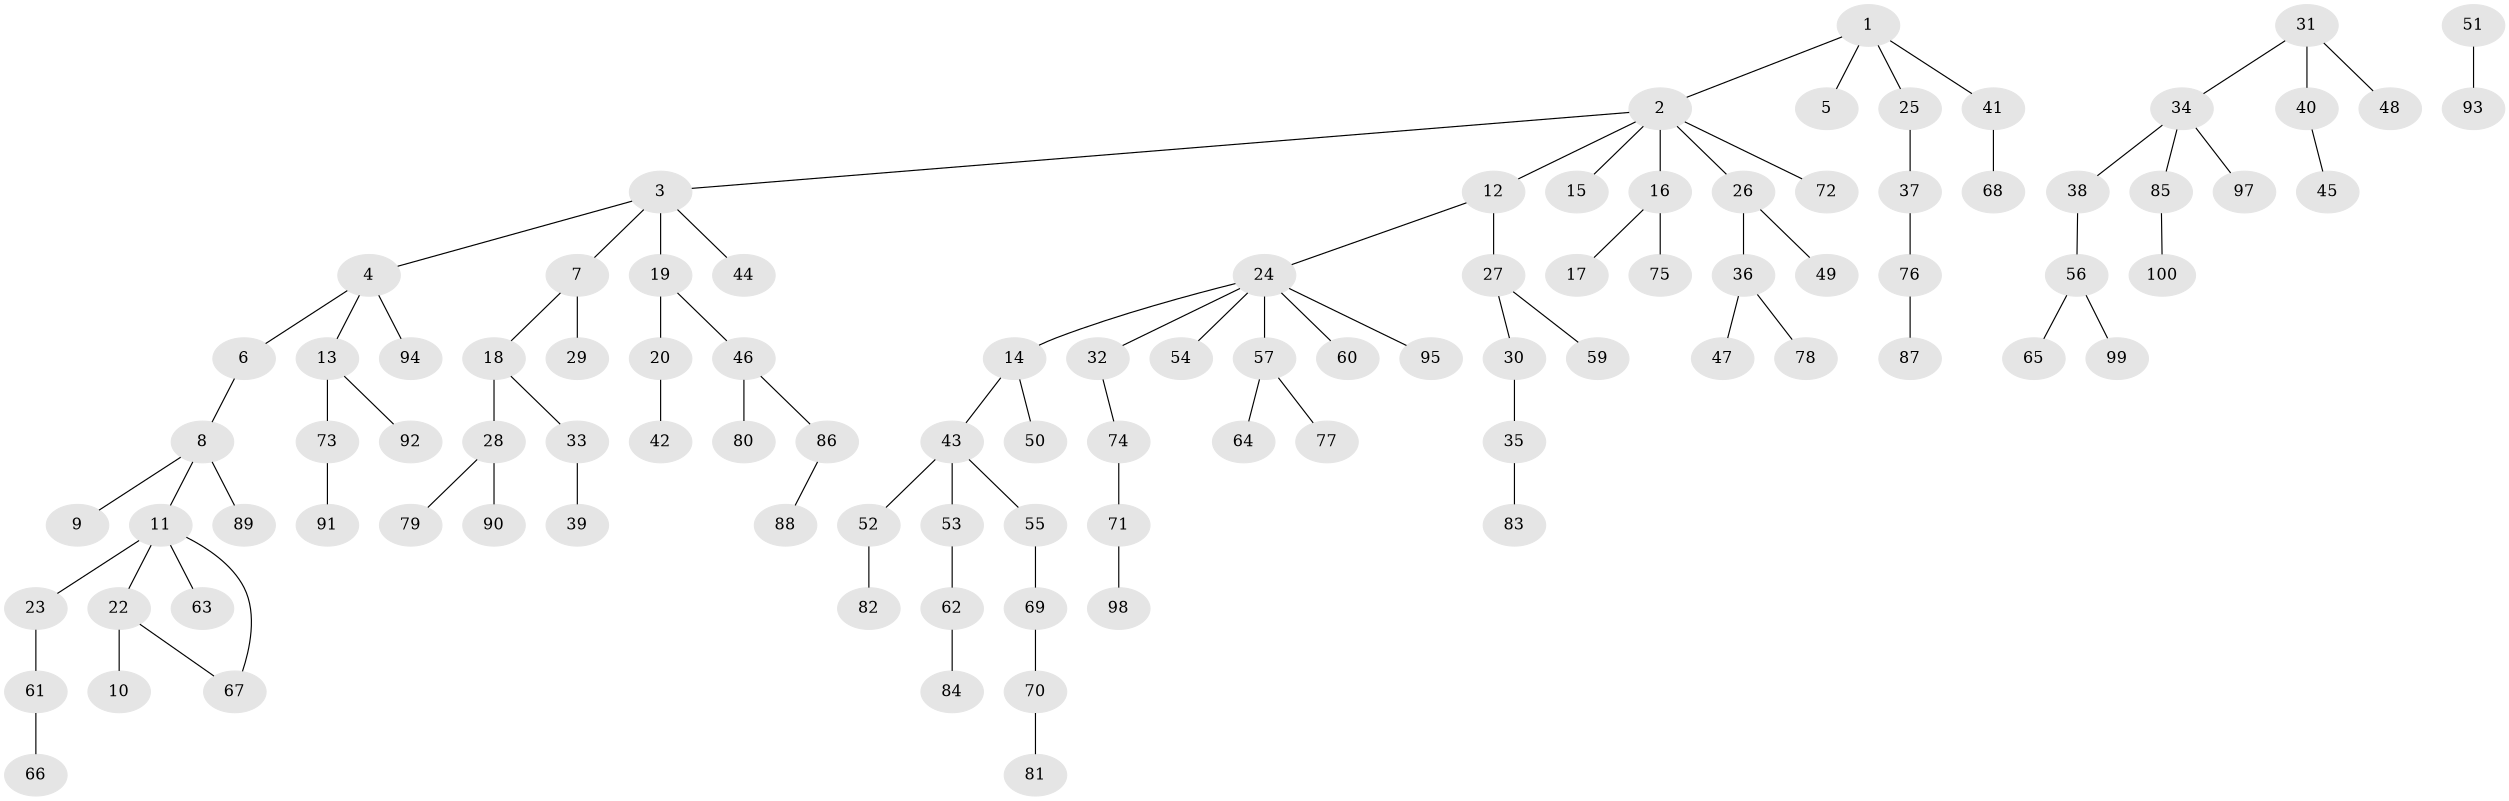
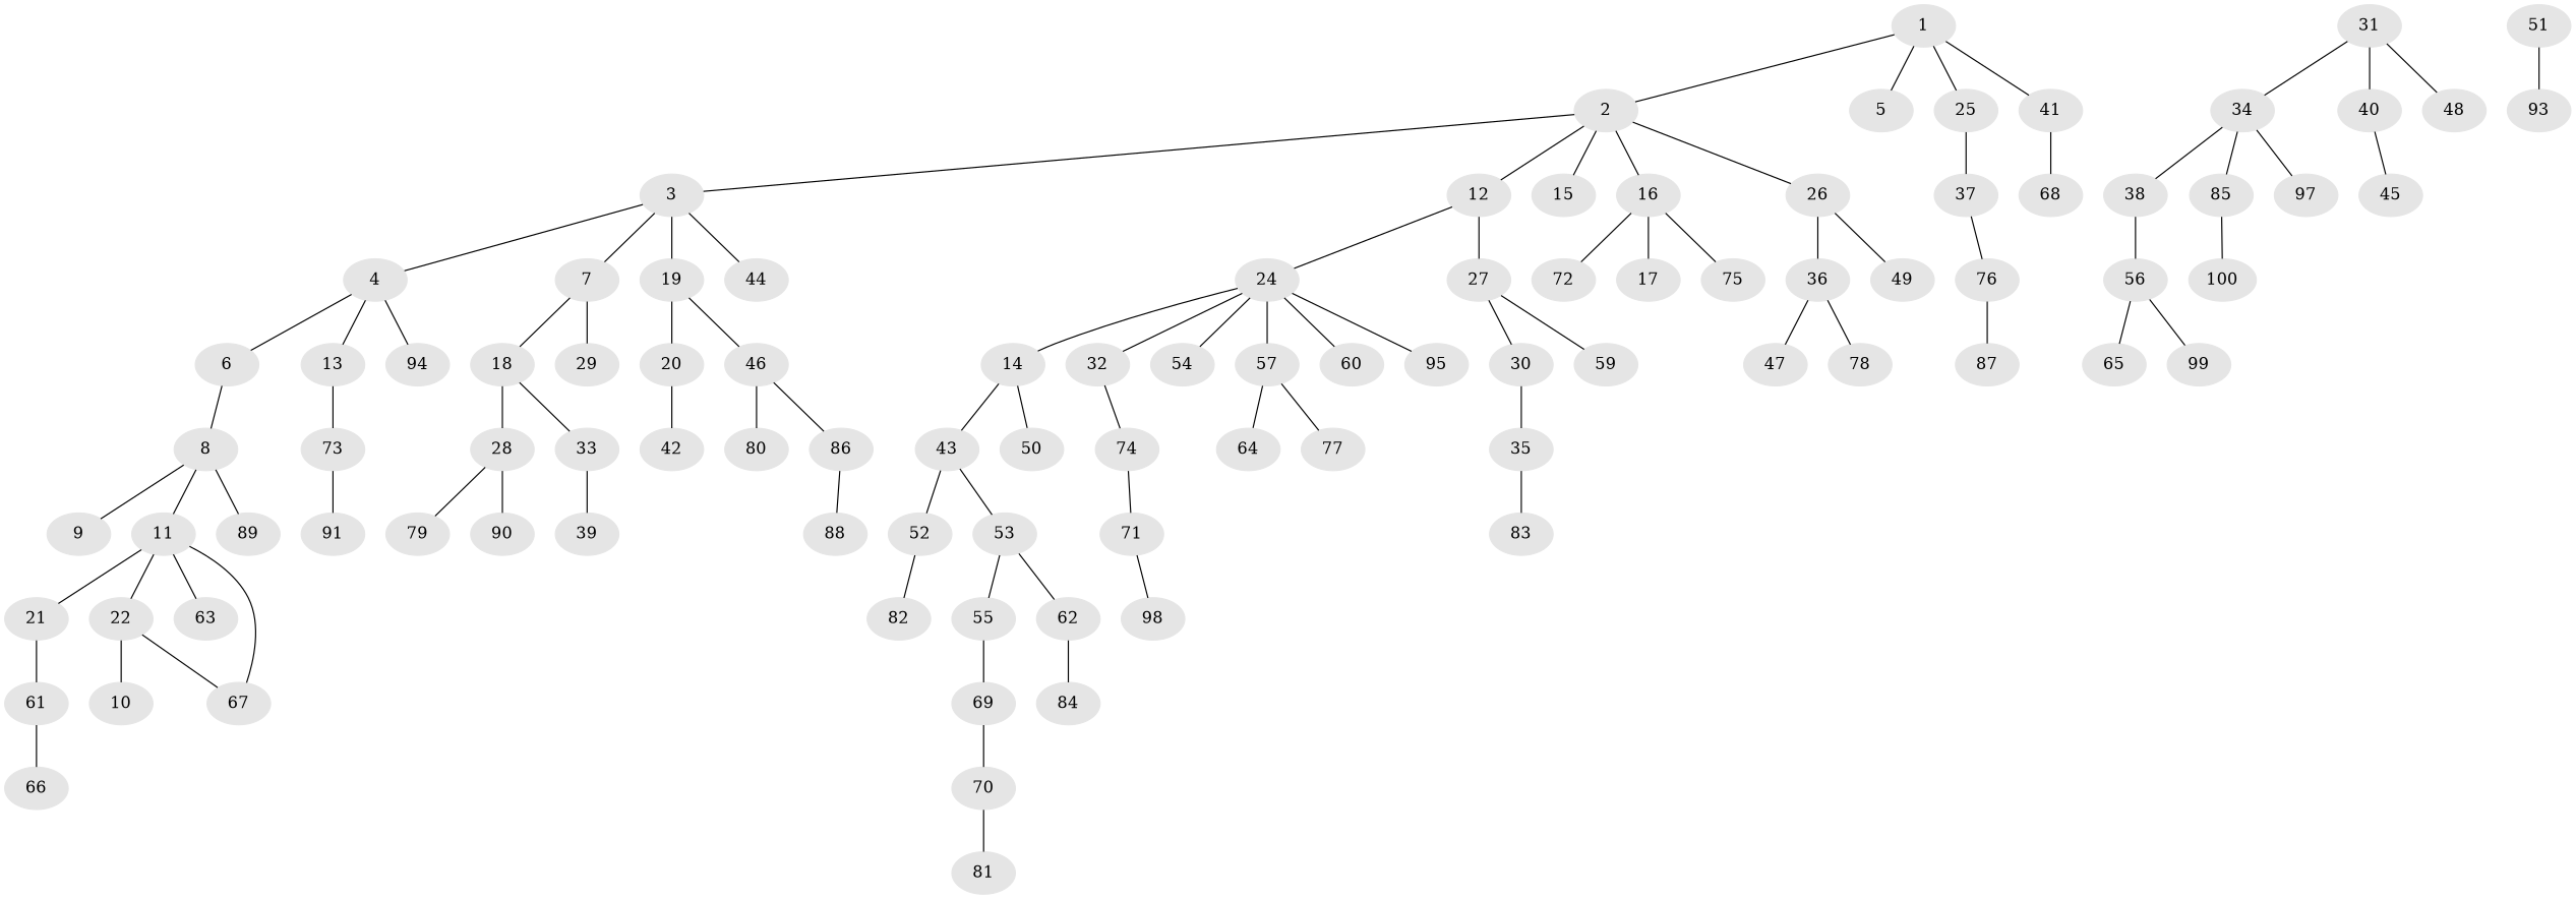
  graph {
    node [color=gray90 style=filled]
    1
    2
    5
    25
    41
    3
    12
    15
    16
    26
    72
    37
    68
    4
    7
    19
    44
    24
    27
    17
    75
    36
    49
    6
    13
    94
    18
    29
    20
    46
    8
    73
-   92
    9
    11
    89
    28
    33
-   21 [label=23]
+   21
    22
    63
    67
    61
    10
    31
    34
    40
    48
    14
    43
    50
    32
    54
    57
    60
    95
    30
    59
    91
    52
    53
    55
    79
    90
    39
    42
    80
    86
    66
    74
    64
    77
    76
    47
    78
    35
    83
    38
    85
    97
    45
    71
    56
    100
    87
    65
    99
    82
    62
    69
    88
    51
    93
    84
    70
    98
    81
    1 -- 2
    1 -- 5
    1 -- 25
    1 -- 41
    2 -- 3
    2 -- 12
    2 -- 15
    2 -- 16
    2 -- 26
-   2 -- 72
+   16 -- 72
    25 -- 37
    41 -- 68
    3 -- 4
    3 -- 7
    3 -- 19
    3 -- 44
    12 -- 24
    12 -- 27
    16 -- 17
    16 -- 75
    26 -- 36
    26 -- 49
    37 -- 76
    4 -- 6
    4 -- 13
    4 -- 94
    7 -- 18
    7 -- 29
    19 -- 20
    19 -- 46
    24 -- 14
    24 -- 32
    24 -- 54
    24 -- 57
    24 -- 60
    24 -- 95
    27 -- 30
    27 -- 59
    36 -- 47
    36 -- 78
    6 -- 8
    13 -- 73
-   13 -- 92
    18 -- 28
    18 -- 33
    20 -- 42
    46 -- 80
    46 -- 86
    8 -- 9
    8 -- 11
    8 -- 89
    73 -- 91
    11 -- 21
    11 -- 22
    11 -- 63
    11 -- 67
    28 -- 79
    28 -- 90
    33 -- 39
    21 -- 61
    22 -- 67
    22 -- 10
    61 -- 66
    31 -- 34
    31 -- 40
    31 -- 48
    34 -- 38
    34 -- 85
    34 -- 97
    40 -- 45
    14 -- 43
    14 -- 50
    43 -- 52
    43 -- 53
-   43 -- 55
+   53 -- 55
    32 -- 74
    57 -- 64
    57 -- 77
    30 -- 35
    52 -- 82
    53 -- 62
    55 -- 69
    86 -- 88
    74 -- 71
    76 -- 87
    35 -- 83
    38 -- 56
    85 -- 100
    71 -- 98
    56 -- 65
    56 -- 99
    62 -- 84
    69 -- 70
    51 -- 93
    70 -- 81
  }
